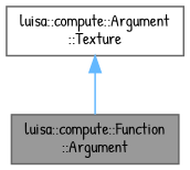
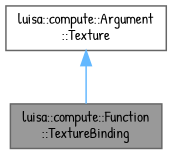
  digraph {
    fontname="Patrick Hand"
    node [color=gray40 fontname="Patrick Hand" fontsize=10 shape=box style=filled]
-   n1 [fillcolor=grey60 fontcolor=black height=0.2 label="luisa::compute::Function\l::Argument" width=0.4]
+   n1 [fillcolor=grey60 fontcolor=black height=0.2 label="luisa::compute::Function\l::TextureBinding" width=0.4]
    n2 [fillcolor=white height=0.2 label="luisa::compute::Argument\l::Texture" width=0.4]
    n2 -> n1 [color=steelblue1 dir=back fontname="Patrick Hand" fontsize=10 labelfontname=Helvetica labelfontsize=10 style=solid]
  }
